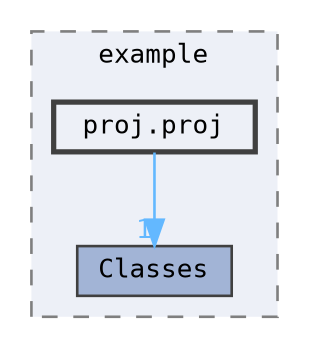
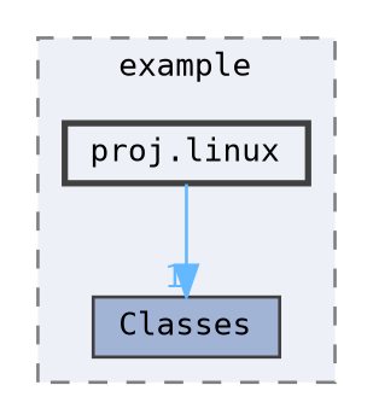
  digraph {
    compound=true
    fontname="DejaVu Sans Mono"
    node [color=grey25 fontname="DejaVu Sans Mono" fontsize=10 shape=box]
    n1 [fillcolor="#a2b4d6" height=0.2 label=Classes style=filled width=0.4]
-   n2 [fillcolor="#edf0f7" height=0.2 label="proj.proj" style="filled,bold" width=0.4]
+   n2 [fillcolor="#edf0f7" height=0.2 label="proj.linux" style="filled,bold" width=0.4]
    subgraph cluster_1 {
      bgcolor="#edf0f7"
      fontsize=10
      label=example
      pencolor=grey50
      style="filled,dashed"
      n1
      n2
    }
    n2 -> n1 [color=steelblue1 fontcolor=steelblue1 fontname="DejaVu Sans Mono" fontsize=10 headlabel=1 labeldistance=1.5 labelfontname=Helvetica labelfontsize=10]
  }
